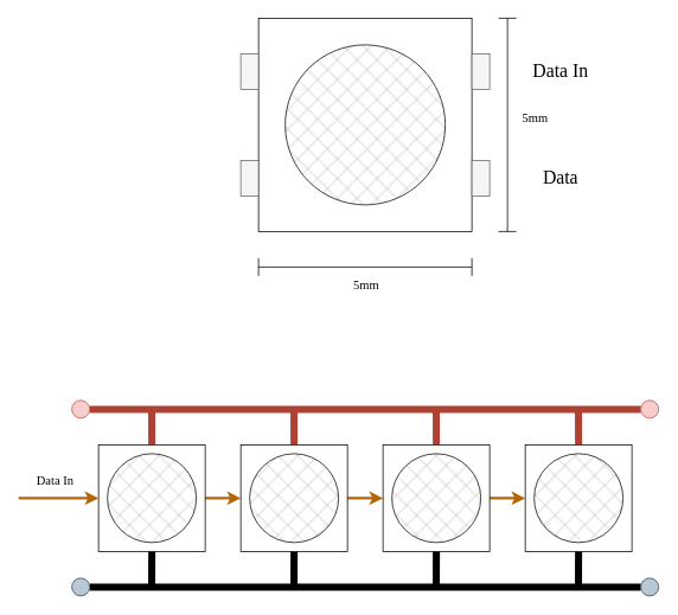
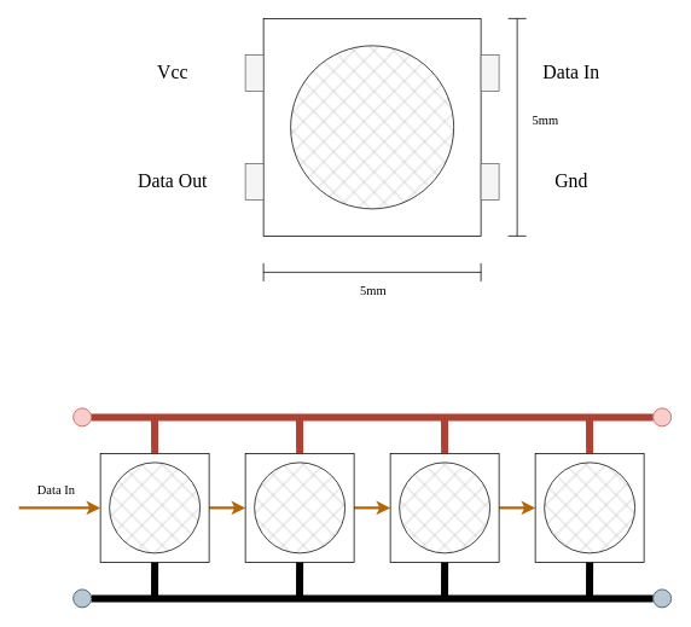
  <mxCell id="0" />
  <mxCell id="1" parent="0" />
  <mxCell id="2" value="" style="rounded=0;whiteSpace=wrap;html=1;strokeColor=default;fontFamily=Source Code Pro;fontSource=https%3A%2F%2Ffonts.googleapis.com%2Fcss%3Ffamily%3DSource%2BCode%2BPro;fontSize=14;" parent="1" vertex="1"><mxGeometry x="290" y="20" width="240" height="240" as="geometry" /></mxCell>
  <mxCell id="3" value="" style="rounded=0;whiteSpace=wrap;html=1;strokeColor=#666666;fontFamily=Source Code Pro;fontSource=https%3A%2F%2Ffonts.googleapis.com%2Fcss%3Ffamily%3DSource%2BCode%2BPro;fontSize=14;fillColor=#f5f5f5;fontColor=#333333;" parent="1" vertex="1"><mxGeometry x="270" y="60" width="20" height="40" as="geometry" /></mxCell>
  <mxCell id="4" value="" style="rounded=0;whiteSpace=wrap;html=1;strokeColor=#666666;fontFamily=Source Code Pro;fontSource=https%3A%2F%2Ffonts.googleapis.com%2Fcss%3Ffamily%3DSource%2BCode%2BPro;fontSize=14;fillColor=#f5f5f5;fontColor=#333333;" parent="1" vertex="1"><mxGeometry x="270" y="180" width="20" height="40" as="geometry" /></mxCell>
  <mxCell id="5" value="" style="rounded=0;whiteSpace=wrap;html=1;strokeColor=#666666;fontFamily=Source Code Pro;fontSource=https%3A%2F%2Ffonts.googleapis.com%2Fcss%3Ffamily%3DSource%2BCode%2BPro;fontSize=14;fillColor=#f5f5f5;fontColor=#333333;" parent="1" vertex="1"><mxGeometry x="530" y="60" width="20" height="40" as="geometry" /></mxCell>
  <mxCell id="6" value="" style="rounded=0;whiteSpace=wrap;html=1;strokeColor=#666666;fontFamily=Source Code Pro;fontSource=https%3A%2F%2Ffonts.googleapis.com%2Fcss%3Ffamily%3DSource%2BCode%2BPro;fontSize=14;fillColor=#f5f5f5;fontColor=#333333;" parent="1" vertex="1"><mxGeometry x="530" y="180" width="20" height="40" as="geometry" /></mxCell>
  <mxCell id="7" value="" style="ellipse;whiteSpace=wrap;html=1;aspect=fixed;strokeColor=#080808;fontFamily=Source Code Pro;fontSource=https%3A%2F%2Ffonts.googleapis.com%2Fcss%3Ffamily%3DSource%2BCode%2BPro;fontSize=14;fillColor=#9C9C9C;fontColor=#333333;fillStyle=cross-hatch;" parent="1" vertex="1"><mxGeometry x="320" y="50" width="180" height="180" as="geometry" /></mxCell>
+ <mxCell id="8" value="&lt;font style=&quot;font-size: 21px;&quot; data-font-src=&quot;https://fonts.googleapis.com/css?family=Source+Code+Pro&quot; face=&quot;Source Code Pro&quot;&gt;Vcc&lt;/font&gt;" style="text;html=1;strokeColor=none;fillColor=none;align=center;verticalAlign=middle;whiteSpace=wrap;rounded=0;" parent="1" vertex="1"><mxGeometry x="130" y="60" width="120" height="40" as="geometry" /></mxCell>
+ <mxCell id="9" value="&lt;font style=&quot;font-size: 21px;&quot; data-font-src=&quot;https://fonts.googleapis.com/css?family=Source+Code+Pro&quot; face=&quot;Source Code Pro&quot;&gt;Data Out&lt;/font&gt;" style="text;html=1;strokeColor=none;fillColor=none;align=center;verticalAlign=middle;whiteSpace=wrap;rounded=0;" parent="1" vertex="1"><mxGeometry x="130" y="180" width="120" height="40" as="geometry" /></mxCell>
  <mxCell id="10" value="&lt;font style=&quot;font-size: 21px;&quot; data-font-src=&quot;https://fonts.googleapis.com/css?family=Source+Code+Pro&quot; face=&quot;Source Code Pro&quot;&gt;Data In&lt;/font&gt;" style="text;html=1;strokeColor=none;fillColor=none;align=center;verticalAlign=middle;whiteSpace=wrap;rounded=0;" parent="1" vertex="1"><mxGeometry x="570" y="60" width="120" height="40" as="geometry" /></mxCell>
- <mxCell id="11" value="&lt;font style=&quot;font-size: 21px;&quot; data-font-src=&quot;https://fonts.googleapis.com/css?family=Source+Code+Pro&quot; face=&quot;Source Code Pro&quot;&gt;Data&lt;/font&gt;" style="text;html=1;strokeColor=none;fillColor=none;align=center;verticalAlign=middle;whiteSpace=wrap;rounded=0;" parent="1" vertex="1"><mxGeometry x="570" y="180" width="120" height="40" as="geometry" /></mxCell>
+ <mxCell id="11" value="&lt;font style=&quot;font-size: 21px;&quot; data-font-src=&quot;https://fonts.googleapis.com/css?family=Source+Code+Pro&quot; face=&quot;Source Code Pro&quot;&gt;Gnd&lt;/font&gt;" style="text;html=1;strokeColor=none;fillColor=none;align=center;verticalAlign=middle;whiteSpace=wrap;rounded=0;" parent="1" vertex="1"><mxGeometry x="570" y="180" width="120" height="40" as="geometry" /></mxCell>
  <mxCell id="12" style="edgeStyle=none;html=1;exitX=1;exitY=0.5;exitDx=0;exitDy=0;entryX=0;entryY=0.5;entryDx=0;entryDy=0;fontFamily=Source Code Pro;fontSource=https%3A%2F%2Ffonts.googleapis.com%2Fcss%3Ffamily%3DSource%2BCode%2BPro;fontSize=14;fillColor=#fad7ac;strokeColor=#b46504;strokeWidth=3;" parent="1" source="15" target="20" edge="1"><mxGeometry relative="1" as="geometry" /></mxCell>
  <mxCell id="13" style="edgeStyle=none;html=1;exitX=0.5;exitY=1;exitDx=0;exitDy=0;strokeWidth=8;fontFamily=Source Code Pro;fontSource=https%3A%2F%2Ffonts.googleapis.com%2Fcss%3Ffamily%3DSource%2BCode%2BPro;fontSize=14;endArrow=none;endFill=0;" parent="1" source="15" edge="1"><mxGeometry relative="1" as="geometry"><mxPoint x="169.862" y="660" as="targetPoint" /></mxGeometry></mxCell>
  <mxCell id="14" style="edgeStyle=none;html=1;exitX=0.5;exitY=0;exitDx=0;exitDy=0;strokeWidth=8;fontFamily=Source Code Pro;fontSource=https%3A%2F%2Ffonts.googleapis.com%2Fcss%3Ffamily%3DSource%2BCode%2BPro;fontSize=14;endArrow=none;endFill=0;fillColor=#fad9d5;strokeColor=#ae4132;" parent="1" source="15" edge="1"><mxGeometry relative="1" as="geometry"><mxPoint x="169.862" y="460" as="targetPoint" /></mxGeometry></mxCell>
  <mxCell id="15" value="" style="rounded=0;whiteSpace=wrap;html=1;strokeColor=default;fontFamily=Source Code Pro;fontSource=https%3A%2F%2Ffonts.googleapis.com%2Fcss%3Ffamily%3DSource%2BCode%2BPro;fontSize=14;" parent="1" vertex="1"><mxGeometry x="110" y="500" width="120" height="120" as="geometry" /></mxCell>
  <mxCell id="16" value="" style="ellipse;whiteSpace=wrap;html=1;aspect=fixed;strokeColor=#080808;fontFamily=Source Code Pro;fontSource=https%3A%2F%2Ffonts.googleapis.com%2Fcss%3Ffamily%3DSource%2BCode%2BPro;fontSize=14;fillColor=#9C9C9C;fontColor=#333333;fillStyle=cross-hatch;" parent="1" vertex="1"><mxGeometry x="120" y="510" width="100" height="100" as="geometry" /></mxCell>
  <mxCell id="17" style="edgeStyle=none;html=1;exitX=1;exitY=0.5;exitDx=0;exitDy=0;entryX=0;entryY=0.5;entryDx=0;entryDy=0;fontFamily=Source Code Pro;fontSource=https%3A%2F%2Ffonts.googleapis.com%2Fcss%3Ffamily%3DSource%2BCode%2BPro;fontSize=14;fillColor=#fad7ac;strokeColor=#b46504;strokeWidth=3;" parent="1" source="20" target="25" edge="1"><mxGeometry relative="1" as="geometry" /></mxCell>
  <mxCell id="18" style="edgeStyle=none;html=1;exitX=0.5;exitY=1;exitDx=0;exitDy=0;strokeWidth=8;fontFamily=Source Code Pro;fontSource=https%3A%2F%2Ffonts.googleapis.com%2Fcss%3Ffamily%3DSource%2BCode%2BPro;fontSize=14;endArrow=none;endFill=0;" parent="1" source="20" edge="1"><mxGeometry relative="1" as="geometry"><mxPoint x="329.862" y="660" as="targetPoint" /></mxGeometry></mxCell>
  <mxCell id="19" style="edgeStyle=none;html=1;exitX=0.5;exitY=0;exitDx=0;exitDy=0;strokeWidth=8;fontFamily=Source Code Pro;fontSource=https%3A%2F%2Ffonts.googleapis.com%2Fcss%3Ffamily%3DSource%2BCode%2BPro;fontSize=14;endArrow=none;endFill=0;fillColor=#fad9d5;strokeColor=#ae4132;" parent="1" source="20" edge="1"><mxGeometry relative="1" as="geometry"><mxPoint x="329.862" y="460" as="targetPoint" /></mxGeometry></mxCell>
  <mxCell id="20" value="" style="rounded=0;whiteSpace=wrap;html=1;strokeColor=default;fontFamily=Source Code Pro;fontSource=https%3A%2F%2Ffonts.googleapis.com%2Fcss%3Ffamily%3DSource%2BCode%2BPro;fontSize=14;" parent="1" vertex="1"><mxGeometry x="270" y="500" width="120" height="120" as="geometry" /></mxCell>
  <mxCell id="21" value="" style="ellipse;whiteSpace=wrap;html=1;aspect=fixed;strokeColor=#080808;fontFamily=Source Code Pro;fontSource=https%3A%2F%2Ffonts.googleapis.com%2Fcss%3Ffamily%3DSource%2BCode%2BPro;fontSize=14;fillColor=#9C9C9C;fontColor=#333333;fillStyle=cross-hatch;" parent="1" vertex="1"><mxGeometry x="280" y="510" width="100" height="100" as="geometry" /></mxCell>
  <mxCell id="22" style="edgeStyle=none;html=1;exitX=1;exitY=0.5;exitDx=0;exitDy=0;entryX=0;entryY=0.5;entryDx=0;entryDy=0;fontFamily=Source Code Pro;fontSource=https%3A%2F%2Ffonts.googleapis.com%2Fcss%3Ffamily%3DSource%2BCode%2BPro;fontSize=14;fillColor=#fad7ac;strokeColor=#b46504;strokeWidth=3;" parent="1" source="25" target="29" edge="1"><mxGeometry relative="1" as="geometry" /></mxCell>
  <mxCell id="23" style="edgeStyle=none;html=1;exitX=0.5;exitY=1;exitDx=0;exitDy=0;strokeWidth=8;fontFamily=Source Code Pro;fontSource=https%3A%2F%2Ffonts.googleapis.com%2Fcss%3Ffamily%3DSource%2BCode%2BPro;fontSize=14;endArrow=none;endFill=0;" parent="1" source="25" edge="1"><mxGeometry relative="1" as="geometry"><mxPoint x="489.862" y="660" as="targetPoint" /></mxGeometry></mxCell>
  <mxCell id="24" style="edgeStyle=none;html=1;exitX=0.5;exitY=0;exitDx=0;exitDy=0;strokeWidth=8;fontFamily=Source Code Pro;fontSource=https%3A%2F%2Ffonts.googleapis.com%2Fcss%3Ffamily%3DSource%2BCode%2BPro;fontSize=14;endArrow=none;endFill=0;fillColor=#fad9d5;strokeColor=#ae4132;" parent="1" source="25" edge="1"><mxGeometry relative="1" as="geometry"><mxPoint x="489.862" y="460" as="targetPoint" /></mxGeometry></mxCell>
  <mxCell id="25" value="" style="rounded=0;whiteSpace=wrap;html=1;strokeColor=default;fontFamily=Source Code Pro;fontSource=https%3A%2F%2Ffonts.googleapis.com%2Fcss%3Ffamily%3DSource%2BCode%2BPro;fontSize=14;" parent="1" vertex="1"><mxGeometry x="430" y="500" width="120" height="120" as="geometry" /></mxCell>
  <mxCell id="26" value="" style="ellipse;whiteSpace=wrap;html=1;aspect=fixed;strokeColor=#080808;fontFamily=Source Code Pro;fontSource=https%3A%2F%2Ffonts.googleapis.com%2Fcss%3Ffamily%3DSource%2BCode%2BPro;fontSize=14;fillColor=#9C9C9C;fontColor=#333333;fillStyle=cross-hatch;" parent="1" vertex="1"><mxGeometry x="440" y="510" width="100" height="100" as="geometry" /></mxCell>
  <mxCell id="27" style="edgeStyle=none;html=1;exitX=0.5;exitY=1;exitDx=0;exitDy=0;strokeWidth=8;fontFamily=Source Code Pro;fontSource=https%3A%2F%2Ffonts.googleapis.com%2Fcss%3Ffamily%3DSource%2BCode%2BPro;fontSize=14;endArrow=none;endFill=0;" parent="1" source="29" edge="1"><mxGeometry relative="1" as="geometry"><mxPoint x="649.862" y="660" as="targetPoint" /></mxGeometry></mxCell>
  <mxCell id="28" style="edgeStyle=none;html=1;exitX=0.5;exitY=0;exitDx=0;exitDy=0;strokeWidth=8;fontFamily=Source Code Pro;fontSource=https%3A%2F%2Ffonts.googleapis.com%2Fcss%3Ffamily%3DSource%2BCode%2BPro;fontSize=14;endArrow=none;endFill=0;fillColor=#fad9d5;strokeColor=#ae4132;" parent="1" source="29" edge="1"><mxGeometry relative="1" as="geometry"><mxPoint x="649.862" y="460" as="targetPoint" /></mxGeometry></mxCell>
  <mxCell id="29" value="" style="rounded=0;whiteSpace=wrap;html=1;strokeColor=default;fontFamily=Source Code Pro;fontSource=https%3A%2F%2Ffonts.googleapis.com%2Fcss%3Ffamily%3DSource%2BCode%2BPro;fontSize=14;" parent="1" vertex="1"><mxGeometry x="590" y="500" width="120" height="120" as="geometry" /></mxCell>
  <mxCell id="30" value="" style="ellipse;whiteSpace=wrap;html=1;aspect=fixed;strokeColor=#080808;fontFamily=Source Code Pro;fontSource=https%3A%2F%2Ffonts.googleapis.com%2Fcss%3Ffamily%3DSource%2BCode%2BPro;fontSize=14;fillColor=#9C9C9C;fontColor=#333333;fillStyle=cross-hatch;" parent="1" vertex="1"><mxGeometry x="600" y="510" width="100" height="100" as="geometry" /></mxCell>
  <mxCell id="31" style="edgeStyle=none;html=1;entryX=0;entryY=0.5;entryDx=0;entryDy=0;fontFamily=Source Code Pro;fontSource=https%3A%2F%2Ffonts.googleapis.com%2Fcss%3Ffamily%3DSource%2BCode%2BPro;fontSize=14;fillColor=#fad7ac;strokeColor=#b46504;strokeWidth=3;" parent="1" edge="1"><mxGeometry relative="1" as="geometry"><mxPoint x="20" y="560" as="sourcePoint" /><mxPoint x="110" y="560" as="targetPoint" /></mxGeometry></mxCell>
  <mxCell id="32" value="Data In" style="edgeLabel;html=1;align=center;verticalAlign=middle;resizable=0;points=[];fontSize=14;fontFamily=Source Code Pro;" parent="31" vertex="1" connectable="0"><mxGeometry x="-0.29" y="-1" relative="1" as="geometry"><mxPoint x="8" y="-21" as="offset" /></mxGeometry></mxCell>
  <mxCell id="33" style="edgeStyle=none;html=1;exitX=1;exitY=0.5;exitDx=0;exitDy=0;entryX=0;entryY=0.5;entryDx=0;entryDy=0;fontFamily=Source Code Pro;fontSource=https%3A%2F%2Ffonts.googleapis.com%2Fcss%3Ffamily%3DSource%2BCode%2BPro;fontSize=14;endArrow=none;endFill=0;fillColor=#fad9d5;strokeColor=#ae4132;strokeWidth=8;" parent="1" source="34" target="35" edge="1"><mxGeometry relative="1" as="geometry" /></mxCell>
  <mxCell id="34" value="" style="ellipse;whiteSpace=wrap;html=1;aspect=fixed;fillStyle=auto;strokeColor=#b85450;fontFamily=Source Code Pro;fontSource=https%3A%2F%2Ffonts.googleapis.com%2Fcss%3Ffamily%3DSource%2BCode%2BPro;fontSize=14;fillColor=#f8cecc;" parent="1" vertex="1"><mxGeometry x="80" y="450" width="20" height="20" as="geometry" /></mxCell>
  <mxCell id="35" value="" style="ellipse;whiteSpace=wrap;html=1;aspect=fixed;fillStyle=auto;strokeColor=#b85450;fontFamily=Source Code Pro;fontSource=https%3A%2F%2Ffonts.googleapis.com%2Fcss%3Ffamily%3DSource%2BCode%2BPro;fontSize=14;fillColor=#f8cecc;" parent="1" vertex="1"><mxGeometry x="720" y="450" width="20" height="20" as="geometry" /></mxCell>
  <mxCell id="36" style="edgeStyle=none;html=1;exitX=1;exitY=0.5;exitDx=0;exitDy=0;entryX=0;entryY=0.5;entryDx=0;entryDy=0;strokeWidth=8;fontFamily=Source Code Pro;fontSource=https%3A%2F%2Ffonts.googleapis.com%2Fcss%3Ffamily%3DSource%2BCode%2BPro;fontSize=14;endArrow=none;endFill=0;" parent="1" source="37" target="38" edge="1"><mxGeometry relative="1" as="geometry" /></mxCell>
  <mxCell id="37" value="" style="ellipse;whiteSpace=wrap;html=1;aspect=fixed;fillStyle=auto;strokeColor=#23445d;fontFamily=Source Code Pro;fontSource=https%3A%2F%2Ffonts.googleapis.com%2Fcss%3Ffamily%3DSource%2BCode%2BPro;fontSize=14;fillColor=#bac8d3;" parent="1" vertex="1"><mxGeometry x="80" y="650" width="20" height="20" as="geometry" /></mxCell>
  <mxCell id="38" value="" style="ellipse;whiteSpace=wrap;html=1;aspect=fixed;fillStyle=auto;strokeColor=#23445d;fontFamily=Source Code Pro;fontSource=https%3A%2F%2Ffonts.googleapis.com%2Fcss%3Ffamily%3DSource%2BCode%2BPro;fontSize=14;fillColor=#bac8d3;" parent="1" vertex="1"><mxGeometry x="720" y="650" width="20" height="20" as="geometry" /></mxCell>
  <mxCell id="39" value="" style="endArrow=none;html=1;strokeWidth=1;fontFamily=Source Code Pro;fontSource=https%3A%2F%2Ffonts.googleapis.com%2Fcss%3Ffamily%3DSource%2BCode%2BPro;fontSize=14;" parent="1" edge="1"><mxGeometry width="50" height="50" relative="1" as="geometry"><mxPoint x="570" y="260" as="sourcePoint" /><mxPoint x="570" y="20" as="targetPoint" /></mxGeometry></mxCell>
  <mxCell id="40" value="5mm" style="edgeLabel;html=1;align=center;verticalAlign=middle;resizable=0;points=[];fontSize=14;fontFamily=Source Code Pro;" parent="39" vertex="1" connectable="0"><mxGeometry x="0.066" y="1" relative="1" as="geometry"><mxPoint x="31" as="offset" /></mxGeometry></mxCell>
  <mxCell id="41" value="" style="endArrow=none;html=1;strokeWidth=1;fontFamily=Source Code Pro;fontSource=https%3A%2F%2Ffonts.googleapis.com%2Fcss%3Ffamily%3DSource%2BCode%2BPro;fontSize=14;" parent="1" edge="1"><mxGeometry width="50" height="50" relative="1" as="geometry"><mxPoint x="580" y="20" as="sourcePoint" /><mxPoint x="560" y="20" as="targetPoint" /></mxGeometry></mxCell>
  <mxCell id="42" value="" style="endArrow=none;html=1;strokeWidth=1;fontFamily=Source Code Pro;fontSource=https%3A%2F%2Ffonts.googleapis.com%2Fcss%3Ffamily%3DSource%2BCode%2BPro;fontSize=14;" parent="1" edge="1"><mxGeometry width="50" height="50" relative="1" as="geometry"><mxPoint x="580" y="260" as="sourcePoint" /><mxPoint x="560" y="260" as="targetPoint" /></mxGeometry></mxCell>
  <mxCell id="43" value="" style="endArrow=none;html=1;strokeWidth=1;fontFamily=Source Code Pro;fontSource=https%3A%2F%2Ffonts.googleapis.com%2Fcss%3Ffamily%3DSource%2BCode%2BPro;fontSize=14;" parent="1" edge="1"><mxGeometry width="50" height="50" relative="1" as="geometry"><mxPoint x="530" y="300" as="sourcePoint" /><mxPoint x="290" y="300" as="targetPoint" /></mxGeometry></mxCell>
  <mxCell id="44" value="5mm" style="edgeLabel;html=1;align=center;verticalAlign=middle;resizable=0;points=[];fontSize=14;fontFamily=Source Code Pro;" parent="43" vertex="1" connectable="0"><mxGeometry x="0.066" y="1" relative="1" as="geometry"><mxPoint x="8" y="19" as="offset" /></mxGeometry></mxCell>
  <mxCell id="45" value="" style="endArrow=none;html=1;strokeWidth=1;fontFamily=Source Code Pro;fontSource=https%3A%2F%2Ffonts.googleapis.com%2Fcss%3Ffamily%3DSource%2BCode%2BPro;fontSize=14;" parent="1" edge="1"><mxGeometry width="50" height="50" relative="1" as="geometry"><mxPoint x="290" y="290" as="sourcePoint" /><mxPoint x="290" y="310" as="targetPoint" /></mxGeometry></mxCell>
  <mxCell id="46" value="" style="endArrow=none;html=1;strokeWidth=1;fontFamily=Source Code Pro;fontSource=https%3A%2F%2Ffonts.googleapis.com%2Fcss%3Ffamily%3DSource%2BCode%2BPro;fontSize=14;" parent="1" edge="1"><mxGeometry width="50" height="50" relative="1" as="geometry"><mxPoint x="530" y="290" as="sourcePoint" /><mxPoint x="530" y="310" as="targetPoint" /></mxGeometry></mxCell>
